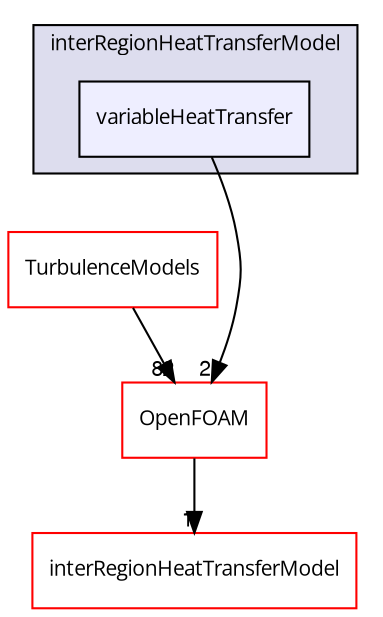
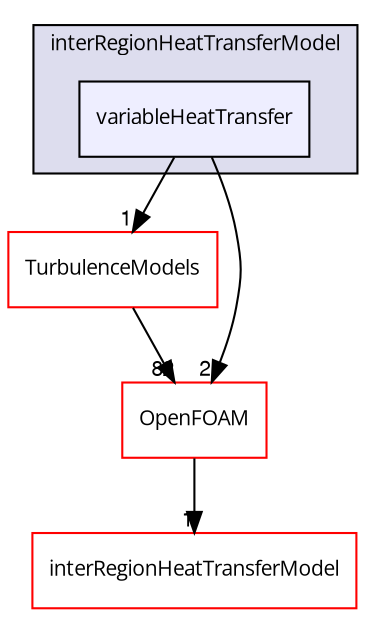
  digraph {
    compound=true
    fontname="Open Sans"
    node [fontname="Open Sans" fontsize=10 shape=box color=red]
    edge [fontname="Open Sans" headlabel=1 labeldistance=1.5 labelfontname=FreeSans labelfontsize=10]
    n1 [fillcolor="#eeeeff" label=variableHeatTransfer pencolor=black style=filled color=""]
    n2 [label=TurbulenceModels]
    n3 [label=OpenFOAM]
    n4 [label=interRegionHeatTransferModel]
    subgraph cluster_1 {
      bgcolor="#ddddee"
      fontsize=10
      label=interRegionHeatTransferModel
      pencolor=black
      n1
    }
+   n1 -> n2
    n1 -> n3 [headlabel=2]
    n2 -> n3 [headlabel=82]
    n3 -> n4
  }
